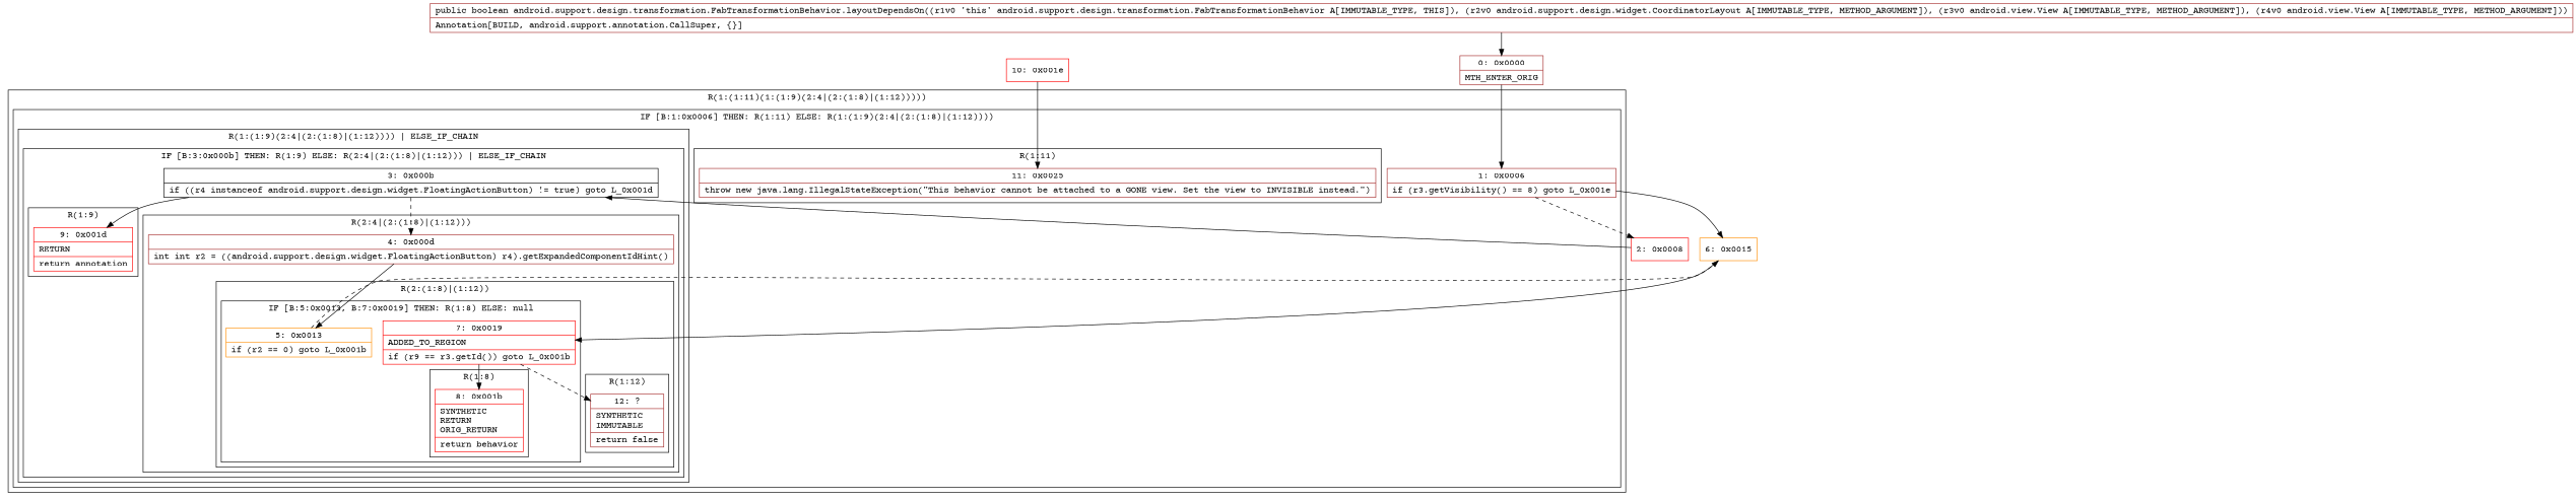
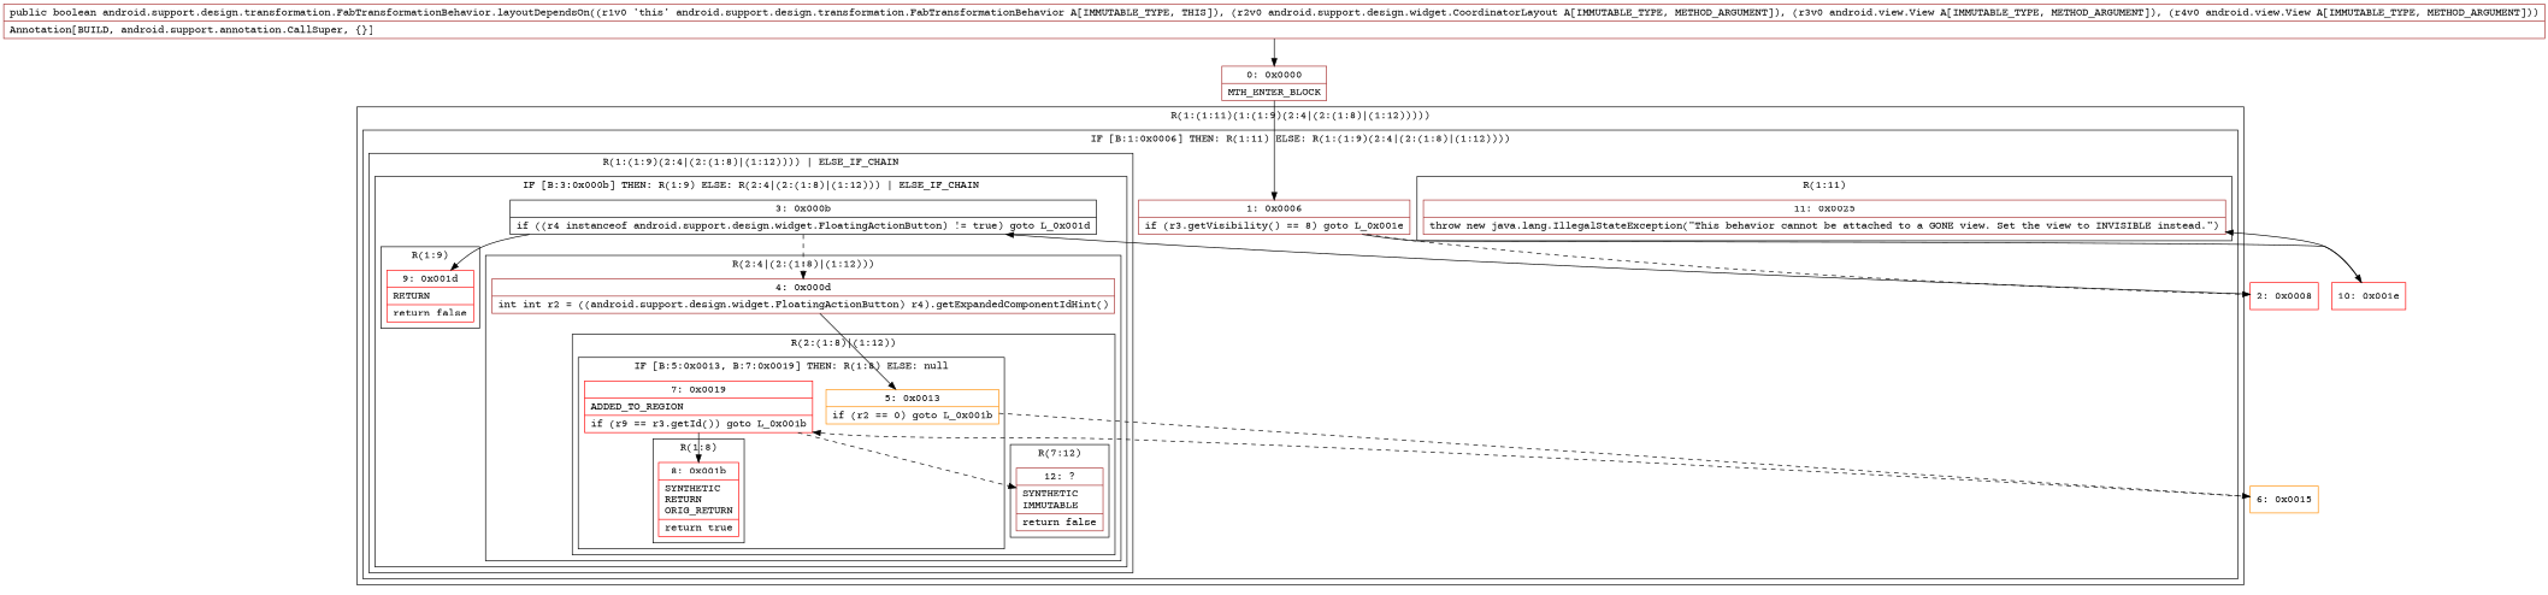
  digraph {
    fontname="Courier Prime"
    node [color=brown fontname="Courier Prime" shape=record]
    edge [fontname="Courier Prime"]
    n1 [label="{11\:\ 0x0025|throw new java.lang.IllegalStateException(\"This behavior cannot be attached to a GONE view. Set the view to INVISIBLE instead.\")\l}"]
-   n2 [color=red label="{9\:\ 0x001d|RETURN\l|return annotation\l}"]
-   n3 [color=red label="{8\:\ 0x001b|SYNTHETIC\lRETURN\lORIG_RETURN\l|return behavior\l}"]
+   n2 [color=red label="{9\:\ 0x001d|RETURN\l|return false\l}"]
+   n3 [color=red label="{8\:\ 0x001b|SYNTHETIC\lRETURN\lORIG_RETURN\l|return true\l}"]
    n4 [color=darkorange label="{5\:\ 0x0013|if (r2 == 0) goto L_0x001b\l}"]
    n5 [color=red label="{7\:\ 0x0019|ADDED_TO_REGION\l|if (r9 == r3.getId()) goto L_0x001b\l}"]
    n6 [label="{12\:\ ?|SYNTHETIC\lIMMUTABLE\l|return false\l}"]
    n7 [label="{4\:\ 0x000d|int int r2 = ((android.support.design.widget.FloatingActionButton) r4).getExpandedComponentIdHint()\l}"]
    n8 [color=black label="{3\:\ 0x000b|if ((r4 instanceof android.support.design.widget.FloatingActionButton) != true) goto L_0x001d\l}"]
    n9 [label="{1\:\ 0x0006|if (r3.getVisibility() == 8) goto L_0x001e\l}"]
    n10 [color=darkorange label="{6\:\ 0x0015}"]
    n11 [color=red label="{2\:\ 0x0008}"]
    n12 [color=red label="{10\:\ 0x001e}"]
-   n13 [label="{0\:\ 0x0000|MTH_ENTER_ORIG\l}"]
+   n13 [label="{0\:\ 0x0000|MTH_ENTER_BLOCK\l}"]
    n14 [label="{public boolean android.support.design.transformation.FabTransformationBehavior.layoutDependsOn((r1v0 'this' android.support.design.transformation.FabTransformationBehavior A[IMMUTABLE_TYPE, THIS]), (r2v0 android.support.design.widget.CoordinatorLayout A[IMMUTABLE_TYPE, METHOD_ARGUMENT]), (r3v0 android.view.View A[IMMUTABLE_TYPE, METHOD_ARGUMENT]), (r4v0 android.view.View A[IMMUTABLE_TYPE, METHOD_ARGUMENT]))  | Annotation[BUILD, android.support.annotation.CallSuper, \{\}]\l}"]
    subgraph cluster_1 {
      label="R(1:(1:11)(1:(1:9)(2:4|(2:(1:8)|(1:12)))))"
      subgraph cluster_2 {
        label="IF [B:1:0x0006] THEN: R(1:11) ELSE: R(1:(1:9)(2:4|(2:(1:8)|(1:12))))"
        n9
        subgraph cluster_3 {
          label="R(1:11)"
          n1
        }
        subgraph cluster_4 {
          label="R(1:(1:9)(2:4|(2:(1:8)|(1:12)))) | ELSE_IF_CHAIN\l"
          subgraph cluster_5 {
            label="IF [B:3:0x000b] THEN: R(1:9) ELSE: R(2:4|(2:(1:8)|(1:12))) | ELSE_IF_CHAIN\l"
            n8
            subgraph cluster_6 {
              label="R(1:9)"
              n2
            }
            subgraph cluster_7 {
              label="R(2:4|(2:(1:8)|(1:12)))"
              n7
              subgraph cluster_8 {
                label="R(2:(1:8)|(1:12))"
                subgraph cluster_9 {
                  label="IF [B:5:0x0013, B:7:0x0019] THEN: R(1:8) ELSE: null"
                  n4
                  n5
                  subgraph cluster_10 {
                    label="R(1:8)"
                    n3
                  }
                }
                subgraph cluster_11 {
-                 label="R(1:12)"
+                 label="R(7:12)"
                  n6
                }
              }
            }
          }
        }
      }
    }
    n4 -> n10 [style=dashed]
    n5 -> n3
    n5 -> n6 [style=dashed]
    n7 -> n4
    n8 -> n2
    n8 -> n7 [style=dashed]
    n9 -> n11 [style=dashed]
-   n9 -> n10
-   n10 -> n5
+   n9 -> n12
+   n10 -> n5 [style=dashed]
    n11 -> n8
    n12 -> n1
    n13 -> n9
    n14 -> n13
  }
